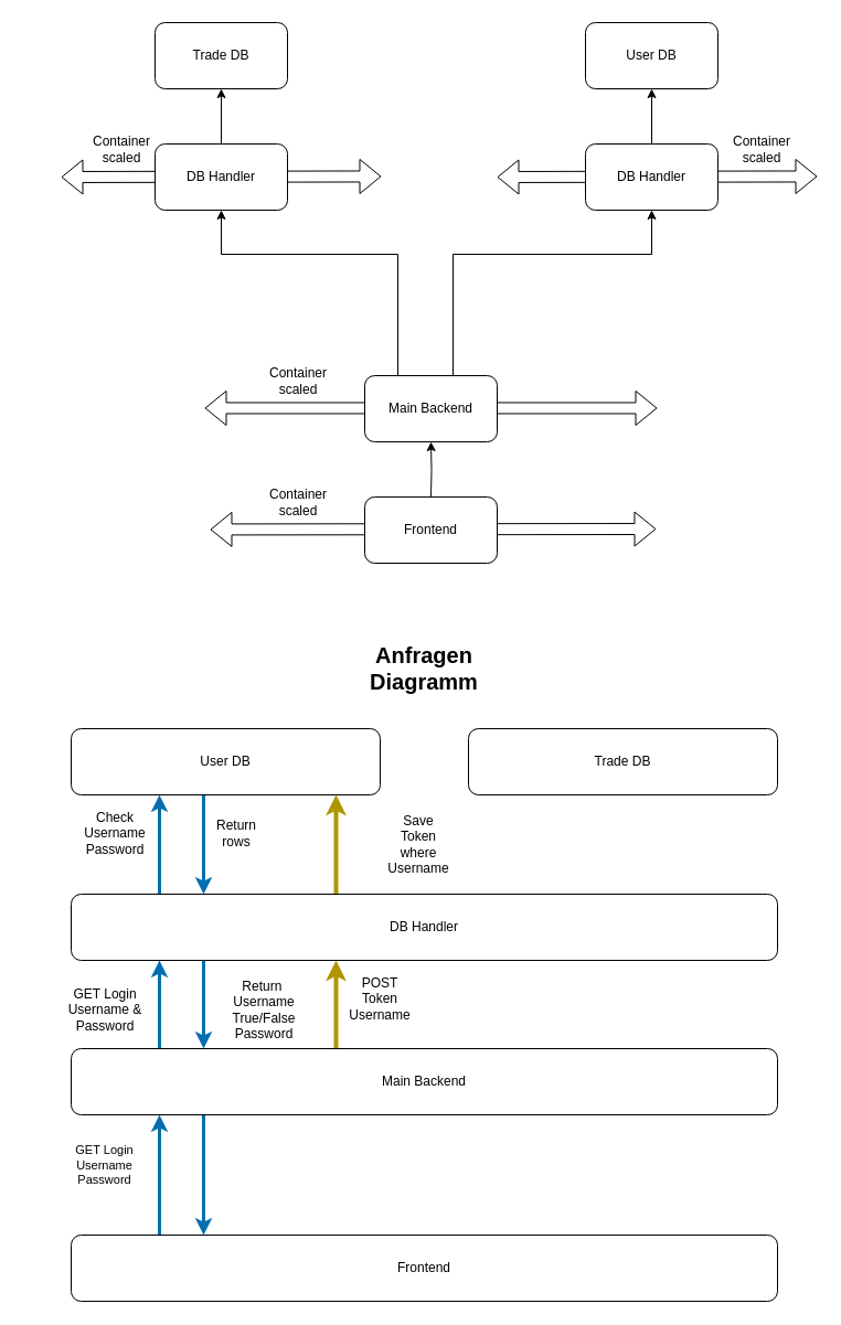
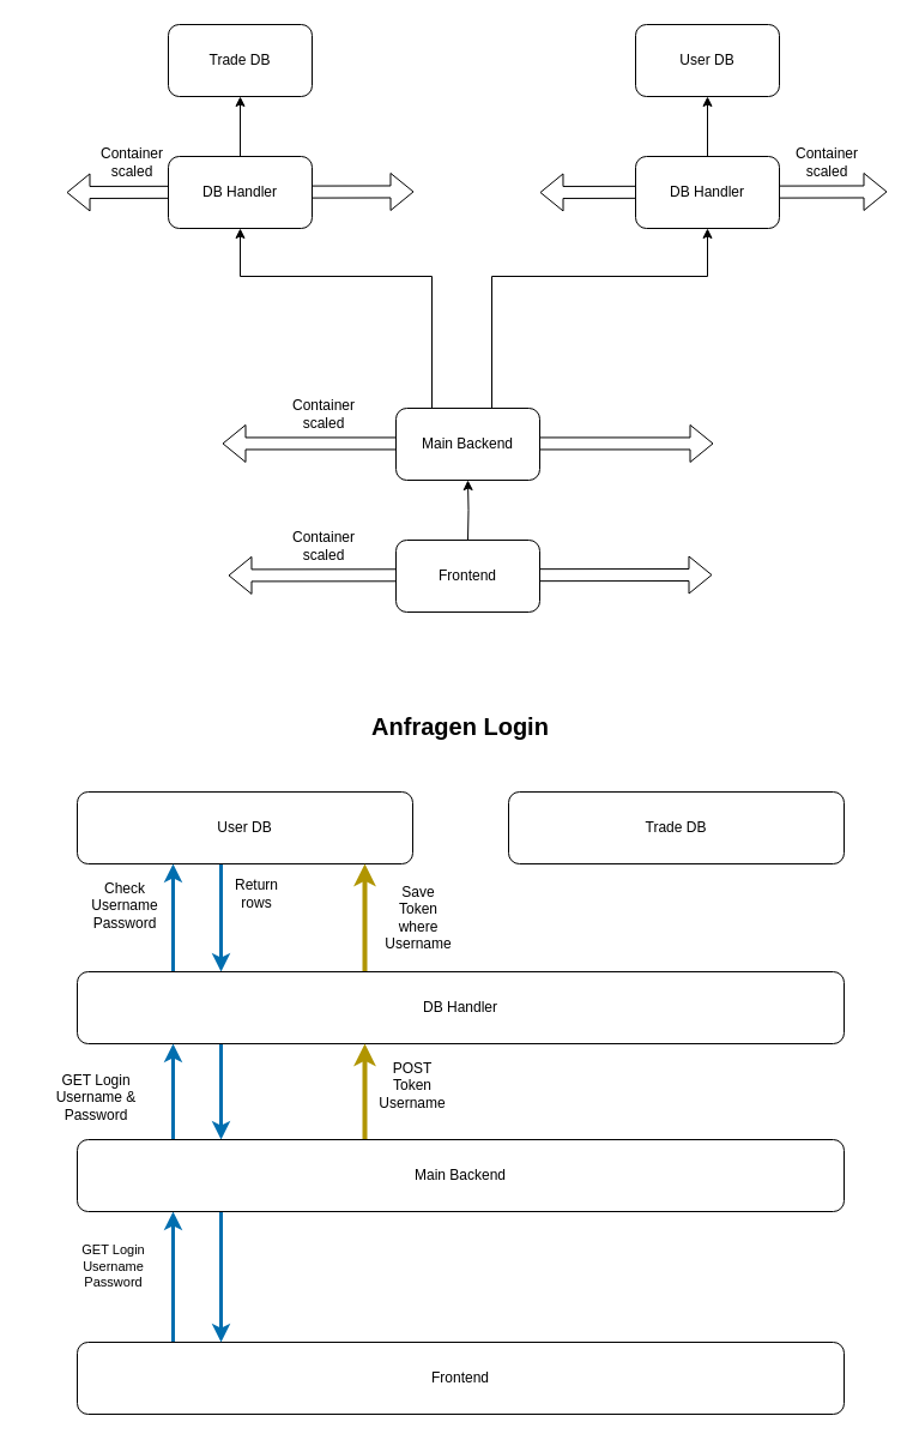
  <mxCell id="0" />
  <mxCell id="1" parent="0" />
  <mxCell id="2" style="edgeStyle=orthogonalEdgeStyle;rounded=0;orthogonalLoop=1;jettySize=auto;html=1;" parent="1" source="16" target="15" edge="1"><mxGeometry relative="1" as="geometry"><Array as="points"><mxPoint x="360" y="230" /><mxPoint x="200" y="230" /></Array></mxGeometry></mxCell>
  <mxCell id="3" style="edgeStyle=orthogonalEdgeStyle;rounded=0;orthogonalLoop=1;jettySize=auto;html=1;" parent="1" source="16" target="13" edge="1"><mxGeometry relative="1" as="geometry"><Array as="points"><mxPoint x="410" y="230" /><mxPoint x="590" y="230" /></Array></mxGeometry></mxCell>
  <mxCell id="4" value="Trade DB" style="rounded=1;whiteSpace=wrap;html=1;" parent="1" vertex="1"><mxGeometry x="140" y="20" width="120" height="60" as="geometry" /></mxCell>
  <mxCell id="5" value="User DB" style="rounded=1;whiteSpace=wrap;html=1;" parent="1" vertex="1"><mxGeometry x="530" y="20" width="120" height="60" as="geometry" /></mxCell>
  <mxCell id="6" style="edgeStyle=orthogonalEdgeStyle;rounded=0;orthogonalLoop=1;jettySize=auto;html=1;" parent="1" target="16" edge="1"><mxGeometry relative="1" as="geometry"><mxPoint x="390" y="450" as="sourcePoint" /></mxGeometry></mxCell>
  <mxCell id="7" style="edgeStyle=orthogonalEdgeStyle;rounded=0;orthogonalLoop=1;jettySize=auto;html=1;" parent="1" source="15" target="4" edge="1"><mxGeometry relative="1" as="geometry" /></mxCell>
  <mxCell id="8" style="edgeStyle=orthogonalEdgeStyle;rounded=0;orthogonalLoop=1;jettySize=auto;html=1;" parent="1" source="13" target="5" edge="1"><mxGeometry relative="1" as="geometry" /></mxCell>
  <mxCell id="9" value="" style="shape=flexArrow;endArrow=classic;startArrow=classic;html=1;rounded=0;" parent="1" edge="1"><mxGeometry width="100" height="100" relative="1" as="geometry"><mxPoint x="185" y="369.44" as="sourcePoint" /><mxPoint x="595" y="369.44" as="targetPoint" /></mxGeometry></mxCell>
  <mxCell id="10" value="Container scaled" style="text;strokeColor=none;align=center;fillColor=none;html=1;verticalAlign=middle;whiteSpace=wrap;rounded=0;" parent="1" vertex="1"><mxGeometry x="240" y="330" width="60" height="30" as="geometry" /></mxCell>
  <mxCell id="11" value="Container scaled" style="text;strokeColor=none;align=center;fillColor=none;html=1;verticalAlign=middle;whiteSpace=wrap;rounded=0;" parent="1" vertex="1"><mxGeometry x="240" y="440" width="60" height="30" as="geometry" /></mxCell>
  <mxCell id="12" value="" style="shape=flexArrow;endArrow=classic;startArrow=classic;html=1;rounded=0;" parent="1" edge="1"><mxGeometry width="100" height="100" relative="1" as="geometry"><mxPoint x="450" y="160" as="sourcePoint" /><mxPoint x="740" y="159.44" as="targetPoint" /></mxGeometry></mxCell>
  <mxCell id="13" value="DB Handler" style="rounded=1;whiteSpace=wrap;html=1;" parent="1" vertex="1"><mxGeometry x="530" y="130" width="120" height="60" as="geometry" /></mxCell>
  <mxCell id="14" value="" style="shape=flexArrow;endArrow=classic;startArrow=classic;html=1;rounded=0;" parent="1" edge="1"><mxGeometry width="100" height="100" relative="1" as="geometry"><mxPoint x="55" y="160" as="sourcePoint" /><mxPoint x="345" y="159.44" as="targetPoint" /></mxGeometry></mxCell>
  <mxCell id="15" value="DB Handler" style="rounded=1;whiteSpace=wrap;html=1;" parent="1" vertex="1"><mxGeometry x="140" y="130" width="120" height="60" as="geometry" /></mxCell>
  <mxCell id="16" value="Main Backend" style="rounded=1;whiteSpace=wrap;html=1;" parent="1" vertex="1"><mxGeometry x="330" y="340" width="120" height="60" as="geometry" /></mxCell>
  <mxCell id="17" value="Container scaled" style="text;strokeColor=none;align=center;fillColor=none;html=1;verticalAlign=middle;whiteSpace=wrap;rounded=0;" parent="1" vertex="1"><mxGeometry x="660" y="120" width="60" height="30" as="geometry" /></mxCell>
  <mxCell id="18" value="Container scaled" style="text;strokeColor=none;align=center;fillColor=none;html=1;verticalAlign=middle;whiteSpace=wrap;rounded=0;" parent="1" vertex="1"><mxGeometry x="80" y="120" width="60" height="30" as="geometry" /></mxCell>
  <mxCell id="19" style="edgeStyle=orthogonalEdgeStyle;rounded=0;orthogonalLoop=1;jettySize=auto;html=1;fillColor=#1ba1e2;strokeColor=#006EAF;strokeWidth=3;" parent="1" source="20" target="26" edge="1"><mxGeometry relative="1" as="geometry"><Array as="points"><mxPoint x="184" y="790" /><mxPoint x="184" y="790" /></Array></mxGeometry></mxCell>
  <mxCell id="20" value="User DB" style="rounded=1;whiteSpace=wrap;html=1;" parent="1" vertex="1"><mxGeometry x="64" y="660" width="280" height="60" as="geometry" /></mxCell>
  <mxCell id="21" style="edgeStyle=orthogonalEdgeStyle;rounded=0;orthogonalLoop=1;jettySize=auto;html=1;fillColor=#1ba1e2;strokeColor=#006EAF;strokeWidth=3;" parent="1" source="22" target="30" edge="1"><mxGeometry relative="1" as="geometry"><Array as="points"><mxPoint x="144" y="1070" /><mxPoint x="144" y="1070" /></Array></mxGeometry></mxCell>
  <mxCell id="22" value="Frontend" style="rounded=1;whiteSpace=wrap;html=1;" parent="1" vertex="1"><mxGeometry x="64" y="1119" width="640" height="60" as="geometry" /></mxCell>
  <mxCell id="23" style="edgeStyle=orthogonalEdgeStyle;rounded=0;orthogonalLoop=1;jettySize=auto;html=1;fillColor=#1ba1e2;strokeColor=#006EAF;strokeWidth=3;" parent="1" source="26" target="20" edge="1"><mxGeometry relative="1" as="geometry"><Array as="points"><mxPoint x="144" y="740" /><mxPoint x="144" y="740" /></Array></mxGeometry></mxCell>
  <mxCell id="24" style="edgeStyle=orthogonalEdgeStyle;rounded=0;orthogonalLoop=1;jettySize=auto;html=1;fillColor=#1ba1e2;strokeColor=#006EAF;strokeWidth=3;" edge="1" parent="1" source="26" target="30"><mxGeometry relative="1" as="geometry"><Array as="points"><mxPoint x="184" y="890" /><mxPoint x="184" y="890" /></Array></mxGeometry></mxCell>
  <mxCell id="25" style="edgeStyle=orthogonalEdgeStyle;rounded=0;orthogonalLoop=1;jettySize=auto;html=1;strokeWidth=4;fillColor=#e3c800;strokeColor=light-dark(#B09500,#8D881B);" edge="1" parent="1" source="26" target="20"><mxGeometry relative="1" as="geometry"><Array as="points"><mxPoint x="304" y="780" /><mxPoint x="304" y="780" /></Array></mxGeometry></mxCell>
  <mxCell id="26" value="DB Handler" style="rounded=1;whiteSpace=wrap;html=1;" parent="1" vertex="1"><mxGeometry x="64" y="810" width="640" height="60" as="geometry" /></mxCell>
  <mxCell id="27" style="edgeStyle=orthogonalEdgeStyle;rounded=0;orthogonalLoop=1;jettySize=auto;html=1;fillColor=#1ba1e2;strokeColor=#006EAF;strokeWidth=3;" parent="1" source="30" target="26" edge="1"><mxGeometry relative="1" as="geometry"><Array as="points"><mxPoint x="144" y="920" /><mxPoint x="144" y="920" /></Array></mxGeometry></mxCell>
  <mxCell id="28" style="edgeStyle=orthogonalEdgeStyle;rounded=0;orthogonalLoop=1;jettySize=auto;html=1;fillColor=#1ba1e2;strokeColor=#006EAF;strokeWidth=3;" edge="1" parent="1" source="30" target="22"><mxGeometry relative="1" as="geometry"><Array as="points"><mxPoint x="184" y="1060" /><mxPoint x="184" y="1060" /></Array></mxGeometry></mxCell>
  <mxCell id="29" style="edgeStyle=orthogonalEdgeStyle;rounded=0;orthogonalLoop=1;jettySize=auto;html=1;strokeWidth=4;fillColor=#e3c800;strokeColor=light-dark(#B09500,#8D881B);" edge="1" parent="1" source="30" target="26"><mxGeometry relative="1" as="geometry"><Array as="points"><mxPoint x="304" y="930" /><mxPoint x="304" y="930" /></Array></mxGeometry></mxCell>
  <mxCell id="30" value="Main Backend" style="rounded=1;whiteSpace=wrap;html=1;" parent="1" vertex="1"><mxGeometry x="64" y="950" width="640" height="60" as="geometry" /></mxCell>
  <mxCell id="31" value="Trade DB" style="rounded=1;whiteSpace=wrap;html=1;" parent="1" vertex="1"><mxGeometry x="424" y="660" width="280" height="60" as="geometry" /></mxCell>
  <mxCell id="32" value="&lt;span style=&quot;font-size: 11px; background-color: light-dark(#ffffff, var(--ge-dark-color, #121212));&quot;&gt;GET Login&lt;/span&gt;&lt;div style=&quot;font-size: 11px;&quot;&gt;Username&lt;/div&gt;&lt;div style=&quot;font-size: 11px;&quot;&gt;Password&lt;/div&gt;" style="text;html=1;align=center;verticalAlign=middle;resizable=0;points=[];autosize=1;strokeColor=none;fillColor=none;fontColor=light-dark(#000000,#0092FF);" parent="1" vertex="1"><mxGeometry x="54" y="1030" width="80" height="50" as="geometry" /></mxCell>
- <mxCell id="33" value="GET Login&lt;div&gt;Username &amp;amp; Password&lt;/div&gt;" style="text;strokeColor=none;align=center;fillColor=none;html=1;verticalAlign=middle;whiteSpace=wrap;rounded=0;fontColor=light-dark(#000000,#0092FF);" parent="1" vertex="1"><mxGeometry x="35" y="900" width="120" height="30" as="geometry" /></mxCell>
+ <mxCell id="33" value="GET Login&lt;div&gt;Username &amp;amp; Password&lt;/div&gt;" style="text;strokeColor=none;align=center;fillColor=none;html=1;verticalAlign=middle;whiteSpace=wrap;rounded=0;fontColor=light-dark(#000000,#0092FF);" parent="1" vertex="1"><mxGeometry x="20" y="900" width="120" height="30" as="geometry" /></mxCell>
  <mxCell id="34" value="Check Username&lt;div&gt;Password&lt;/div&gt;" style="text;strokeColor=none;align=center;fillColor=none;html=1;verticalAlign=middle;whiteSpace=wrap;rounded=0;fontColor=light-dark(#000000,#0092FF);" parent="1" vertex="1"><mxGeometry x="74" y="740" width="60" height="30" as="geometry" /></mxCell>
- <mxCell id="35" value="Return&amp;nbsp;&lt;div&gt;Username&lt;div&gt;True/False Password&lt;/div&gt;&lt;/div&gt;" style="text;strokeColor=none;align=center;fillColor=none;html=1;verticalAlign=middle;whiteSpace=wrap;rounded=0;fontColor=light-dark(#000000,#0092FF);" parent="1" vertex="1"><mxGeometry x="184" y="900" width="110" height="30" as="geometry" /></mxCell>
- <mxCell id="36" value="Anfragen Diagramm" style="text;strokeColor=none;align=center;fillColor=none;html=1;verticalAlign=middle;whiteSpace=wrap;rounded=0;fontSize=20;fontStyle=1" vertex="1" parent="1"><mxGeometry x="289" y="580" width="190" height="50" as="geometry" /></mxCell>
+ <mxCell id="36" value="Anfragen Login" style="text;strokeColor=none;align=center;fillColor=none;html=1;verticalAlign=middle;whiteSpace=wrap;rounded=0;fontSize=20;fontStyle=1" vertex="1" parent="1"><mxGeometry x="289" y="580" width="190" height="50" as="geometry" /></mxCell>
  <mxCell id="37" value="" style="shape=flexArrow;endArrow=classic;startArrow=classic;html=1;rounded=0;" edge="1" parent="1"><mxGeometry width="100" height="100" relative="1" as="geometry"><mxPoint x="190" y="479.44" as="sourcePoint" /><mxPoint x="594" y="479" as="targetPoint" /></mxGeometry></mxCell>
  <mxCell id="38" value="Frontend" style="rounded=1;whiteSpace=wrap;html=1;" parent="1" vertex="1"><mxGeometry x="330" y="450" width="120" height="60" as="geometry" /></mxCell>
- <mxCell id="39" value="Return&lt;div&gt;rows&lt;/div&gt;" style="text;strokeColor=none;align=center;fillColor=none;html=1;verticalAlign=middle;whiteSpace=wrap;rounded=0;fontColor=light-dark(#000000,#0092FF);" vertex="1" parent="1"><mxGeometry x="184" y="740" width="60" height="30" as="geometry" /></mxCell>
+ <mxCell id="39" value="Return&lt;div&gt;rows&lt;/div&gt;" style="text;strokeColor=none;align=center;fillColor=none;html=1;verticalAlign=middle;whiteSpace=wrap;rounded=0;fontColor=light-dark(#000000,#0092FF);" vertex="1" parent="1"><mxGeometry x="184" y="730" width="60" height="30" as="geometry" /></mxCell>
  <mxCell id="40" value="POST&lt;div&gt;Token&lt;/div&gt;&lt;div&gt;Username&lt;/div&gt;" style="text;strokeColor=none;align=center;fillColor=none;html=1;verticalAlign=middle;whiteSpace=wrap;rounded=0;fontColor=light-dark(#000000,#E6C700);" vertex="1" parent="1"><mxGeometry x="304" y="880" width="80" height="50" as="geometry" /></mxCell>
- <mxCell id="41" value="Save&lt;div&gt;Token&lt;/div&gt;&lt;div&gt;where Username&lt;/div&gt;" style="text;strokeColor=none;align=center;fillColor=none;html=1;verticalAlign=middle;whiteSpace=wrap;rounded=0;fontColor=light-dark(#000000,#E6C700);" vertex="1" parent="1"><mxGeometry x="334" y="740" width="90" height="50" as="geometry" /></mxCell>
+ <mxCell id="41" value="Save&lt;div&gt;Token&lt;/div&gt;&lt;div&gt;where Username&lt;/div&gt;" style="text;strokeColor=none;align=center;fillColor=none;html=1;verticalAlign=middle;whiteSpace=wrap;rounded=0;fontColor=light-dark(#000000,#E6C700);" vertex="1" parent="1"><mxGeometry x="304" y="740" width="90" height="50" as="geometry" /></mxCell>
